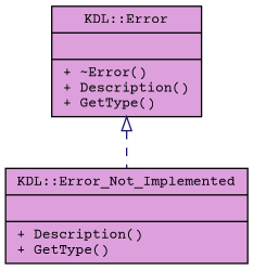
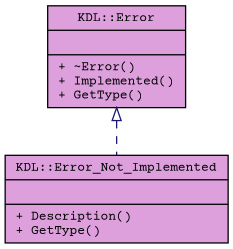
  digraph {
    fontname="Courier Prime"
    node [color=black fillcolor=plum fontname="Courier Prime" fontsize=10 shape=record style=filled]
    n1 [fontcolor=black height=0.2 label="{KDL::Error_Not_Implemented\n||+ Description()\l+ GetType()\l}" width=0.4]
-   n2 [height=0.2 label="{KDL::Error\n||+ ~Error()\l+ Description()\l+ GetType()\l}" width=0.4]
+   n2 [height=0.2 label="{KDL::Error\n||+ ~Error()\l+ Implemented()\l+ GetType()\l}" width=0.4]
    n2 -> n1 [arrowtail=empty color=midnightblue dir=back fontname="Courier Prime" fontsize=10 labelfontname=Helvetica labelfontsize=10 style=dashed]
  }
